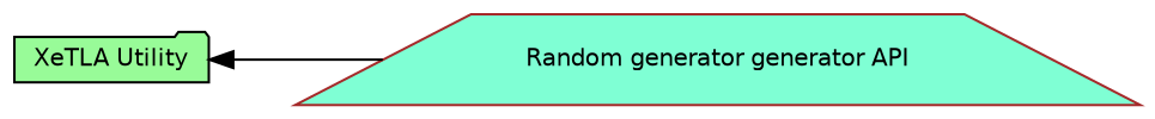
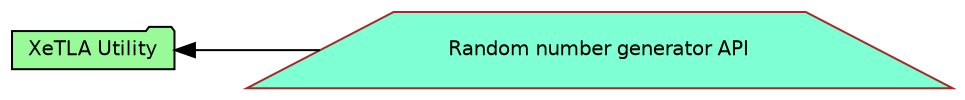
  digraph {
    rankdir=LR
    node [fontname=Helvetica fontsize=10 style=filled]
    n1 [color=black fillcolor=palegreen height=0.2 label="XeTLA Utility" shape=folder width=0.4]
-   n2 [color=brown fillcolor=aquamarine fontcolor=black height=0.2 label="Random generator generator API" shape=trapezium width=0.4]
+   n2 [color=brown fillcolor=aquamarine fontcolor=black height=0.2 label="Random number generator API" shape=trapezium width=0.4]
    n1 -> n2 [dir=back fontname=Helvetica fontsize=10 labelfontname=Helvetica labelfontsize=10 shape=plaintext style=solid color=black]
  }
